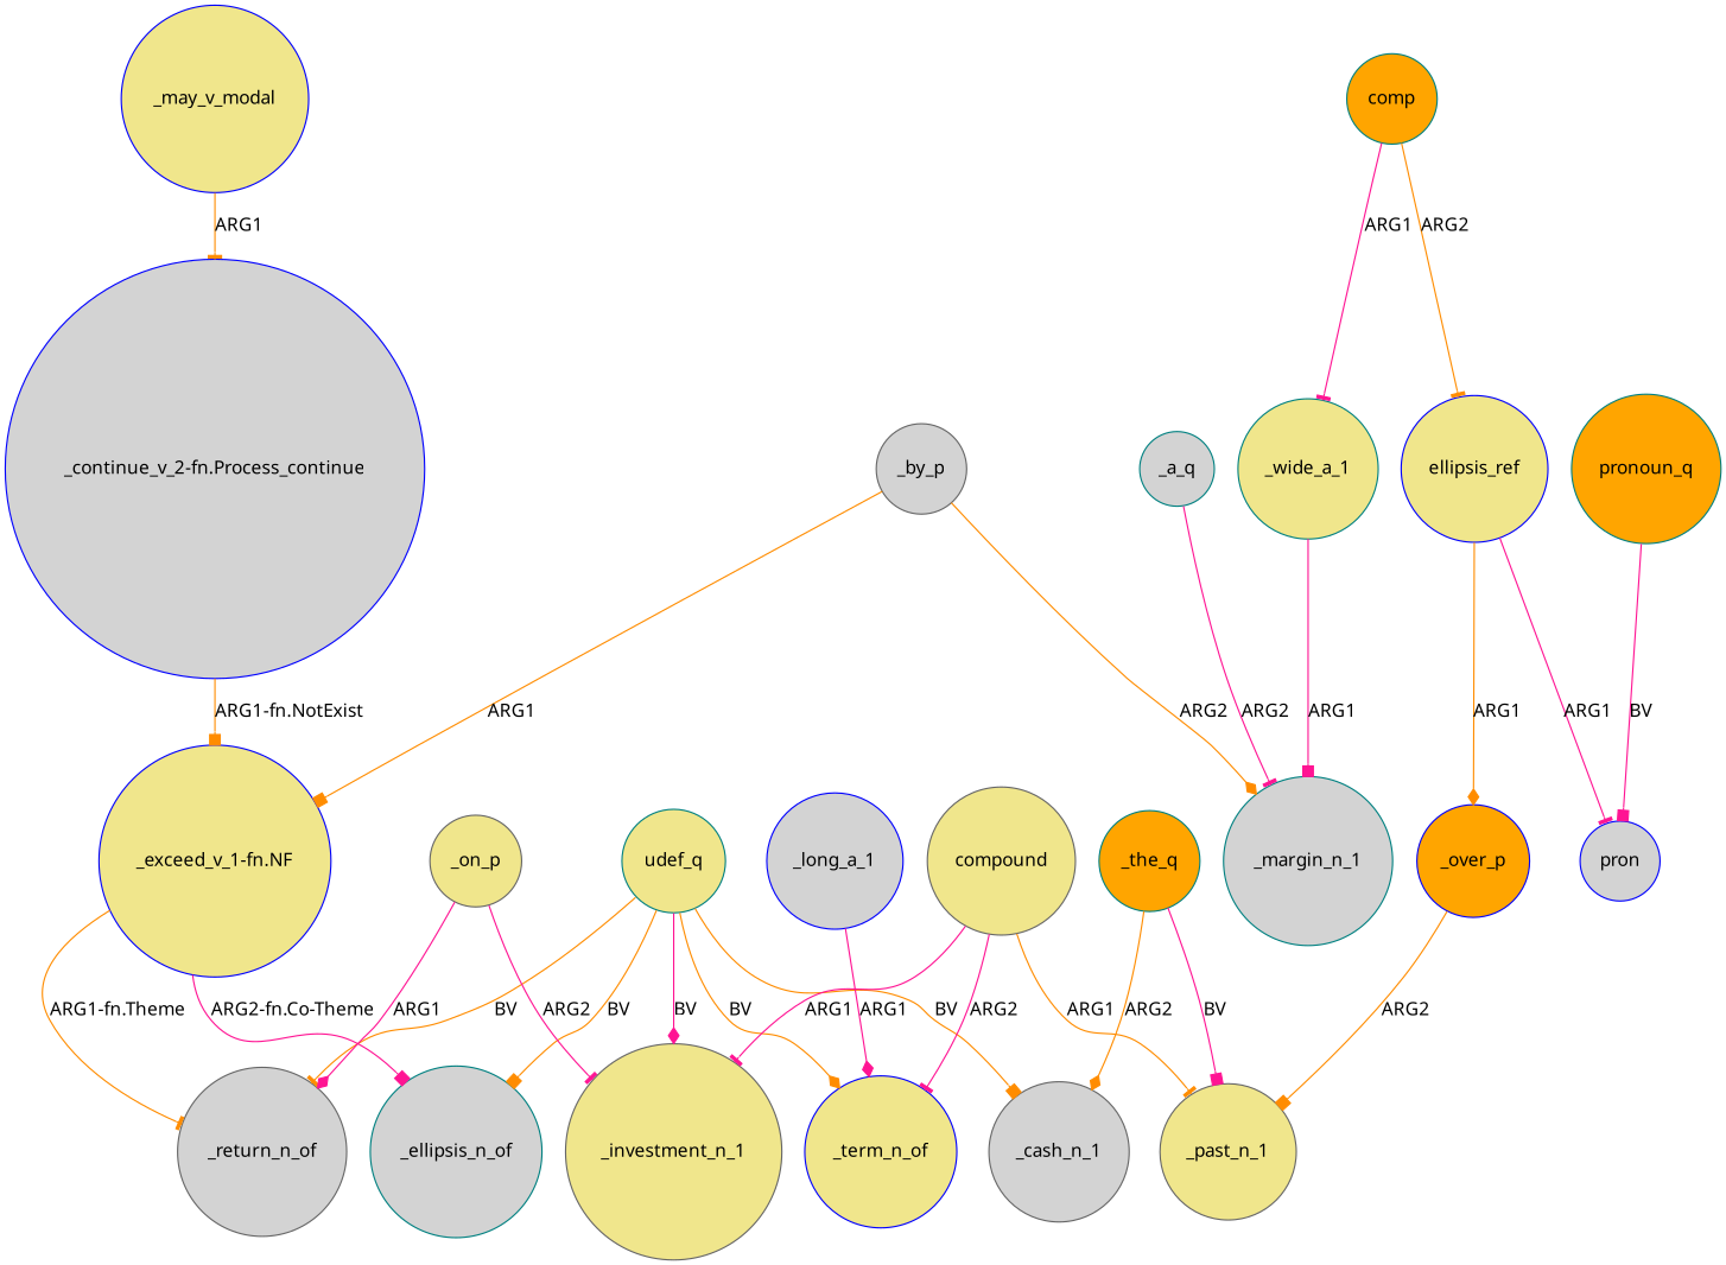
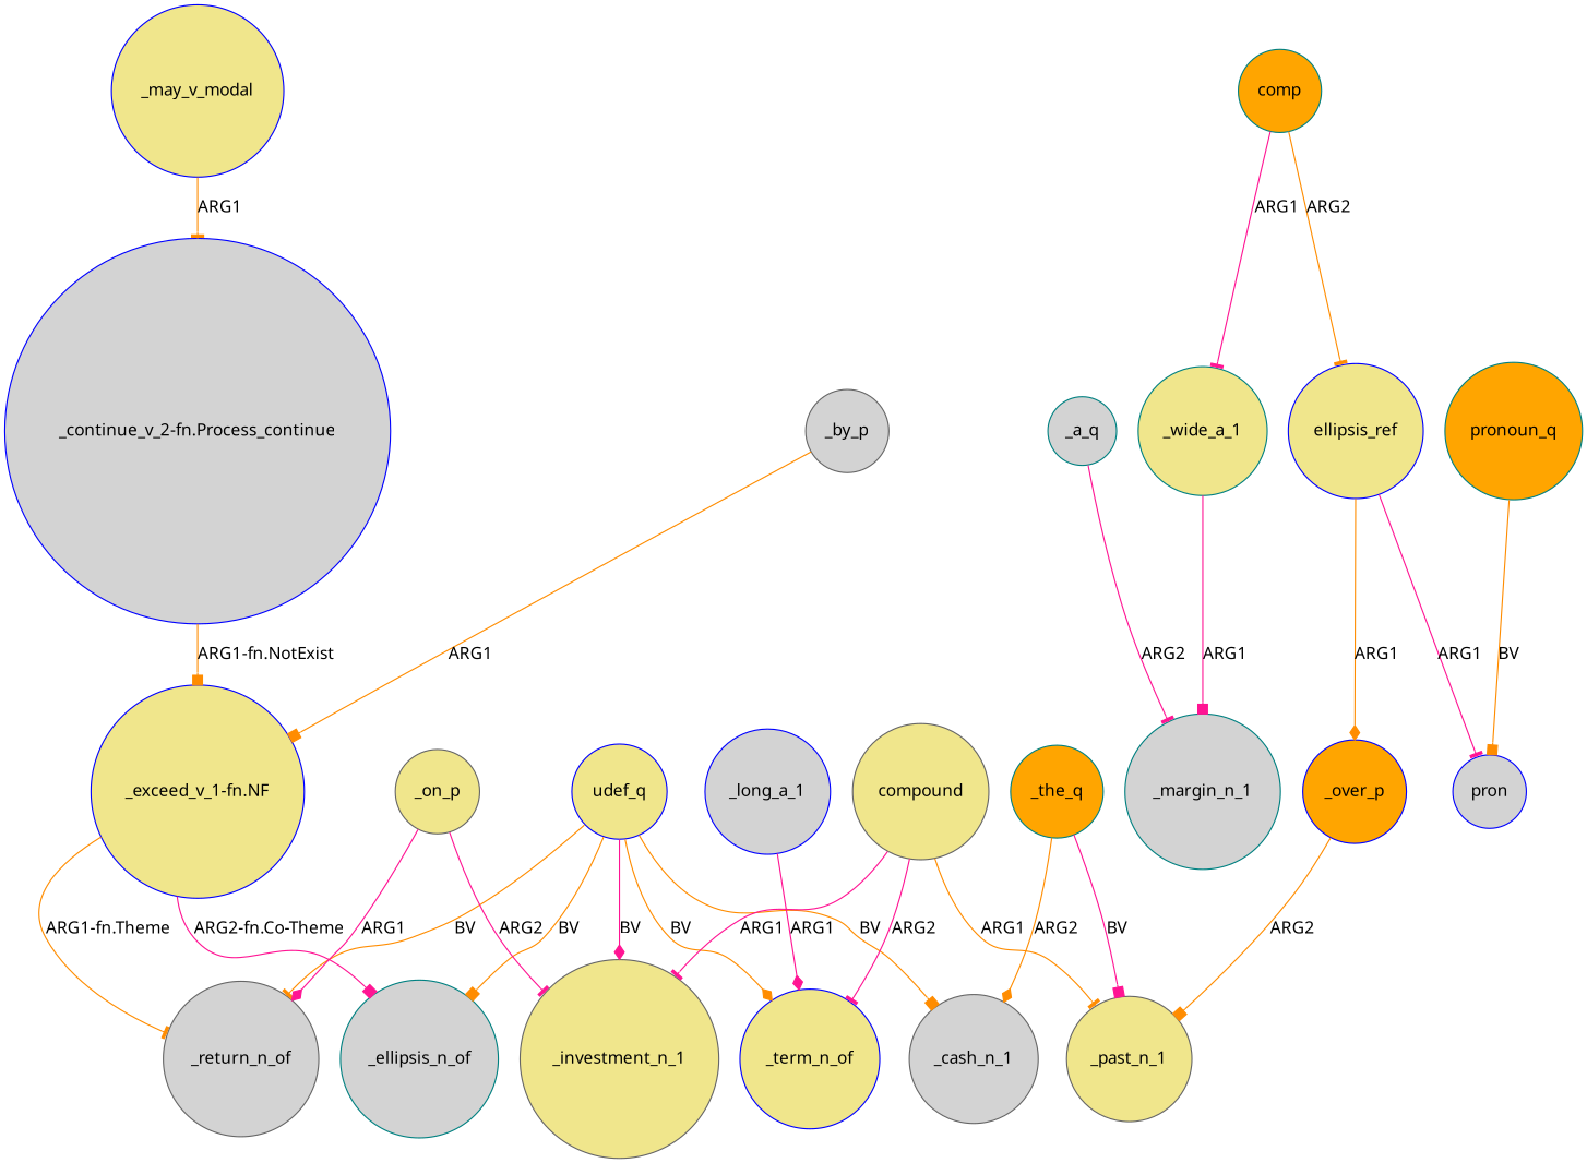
  digraph {
    fontname="Noto Sans"
    node [color=teal fillcolor=khaki fontname="Noto Sans" shape=circle style=filled]
    edge [arrowhead=tee color=darkorange fontname="Noto Sans"]
    n1 [fillcolor=lightgrey label=_ellipsis_n_of]
-   udef_q
+   udef_q [color=blue]
    _term_n_of [color=blue]
    _cash_n_1 [color=gray40 fillcolor=lightgrey]
    _investment_n_1 [color=gray40]
    _return_n_of [color=gray40 fillcolor=lightgrey]
    comp [fillcolor=orange]
    ellipsis_ref [color=blue]
    _wide_a_1
    pron [color=blue fillcolor=lightgrey]
    _over_p [color=blue fillcolor=orange]
    _margin_n_1 [fillcolor=lightgrey]
    _by_p [color=gray40 fillcolor=lightgrey]
    "_exceed_v_1-fn.NF" [color=blue]
    compound [color=gray40]
    _past_n_1 [color=gray40]
    _on_p [color=gray40]
    _may_v_modal [color=blue]
    "_continue_v_2-fn.Process_continue" [color=blue fillcolor=lightgrey]
    pronoun_q [fillcolor=orange]
    _the_q [fillcolor=orange]
    _a_q [fillcolor=lightgrey]
    _long_a_1 [color=blue fillcolor=lightgrey]
    udef_q -> n1 [arrowhead=box label=BV]
    udef_q -> _term_n_of [arrowhead=diamond label=BV]
    udef_q -> _cash_n_1 [arrowhead=box label=BV]
    udef_q -> _investment_n_1 [arrowhead=diamond color=deeppink label=BV]
    udef_q -> _return_n_of [label=BV]
    comp -> ellipsis_ref [label=ARG2]
    comp -> _wide_a_1 [color=deeppink label=ARG1]
    ellipsis_ref -> pron [color=deeppink label=ARG1]
    ellipsis_ref -> _over_p [arrowhead=diamond label=ARG1]
    _wide_a_1 -> _margin_n_1 [arrowhead=box color=deeppink label=ARG1]
    _over_p -> _past_n_1 [arrowhead=box label=ARG2]
-   _by_p -> _margin_n_1 [arrowhead=diamond label=ARG2]
    _by_p -> "_exceed_v_1-fn.NF" [arrowhead=box label=ARG1]
    "_exceed_v_1-fn.NF" -> n1 [arrowhead=box color=deeppink label="ARG2-fn.Co-Theme"]
    "_exceed_v_1-fn.NF" -> _return_n_of [label="ARG1-fn.Theme"]
    compound -> _term_n_of [color=deeppink label=ARG2]
    compound -> _investment_n_1 [color=deeppink label=ARG1]
    compound -> _past_n_1 [label=ARG1]
    _on_p -> _investment_n_1 [color=deeppink label=ARG2]
    _on_p -> _return_n_of [arrowhead=diamond color=deeppink label=ARG1]
    _may_v_modal -> "_continue_v_2-fn.Process_continue" [label=ARG1]
    "_continue_v_2-fn.Process_continue" -> "_exceed_v_1-fn.NF" [arrowhead=box label="ARG1-fn.NotExist"]
-   pronoun_q -> pron [arrowhead=box color=deeppink label=BV]
+   pronoun_q -> pron [arrowhead=box label=BV]
    _the_q -> _cash_n_1 [arrowhead=diamond label=ARG2]
    _the_q -> _past_n_1 [arrowhead=box color=deeppink label=BV]
    _a_q -> _margin_n_1 [color=deeppink label=ARG2]
    _long_a_1 -> _term_n_of [arrowhead=diamond color=deeppink label=ARG1]
  }
